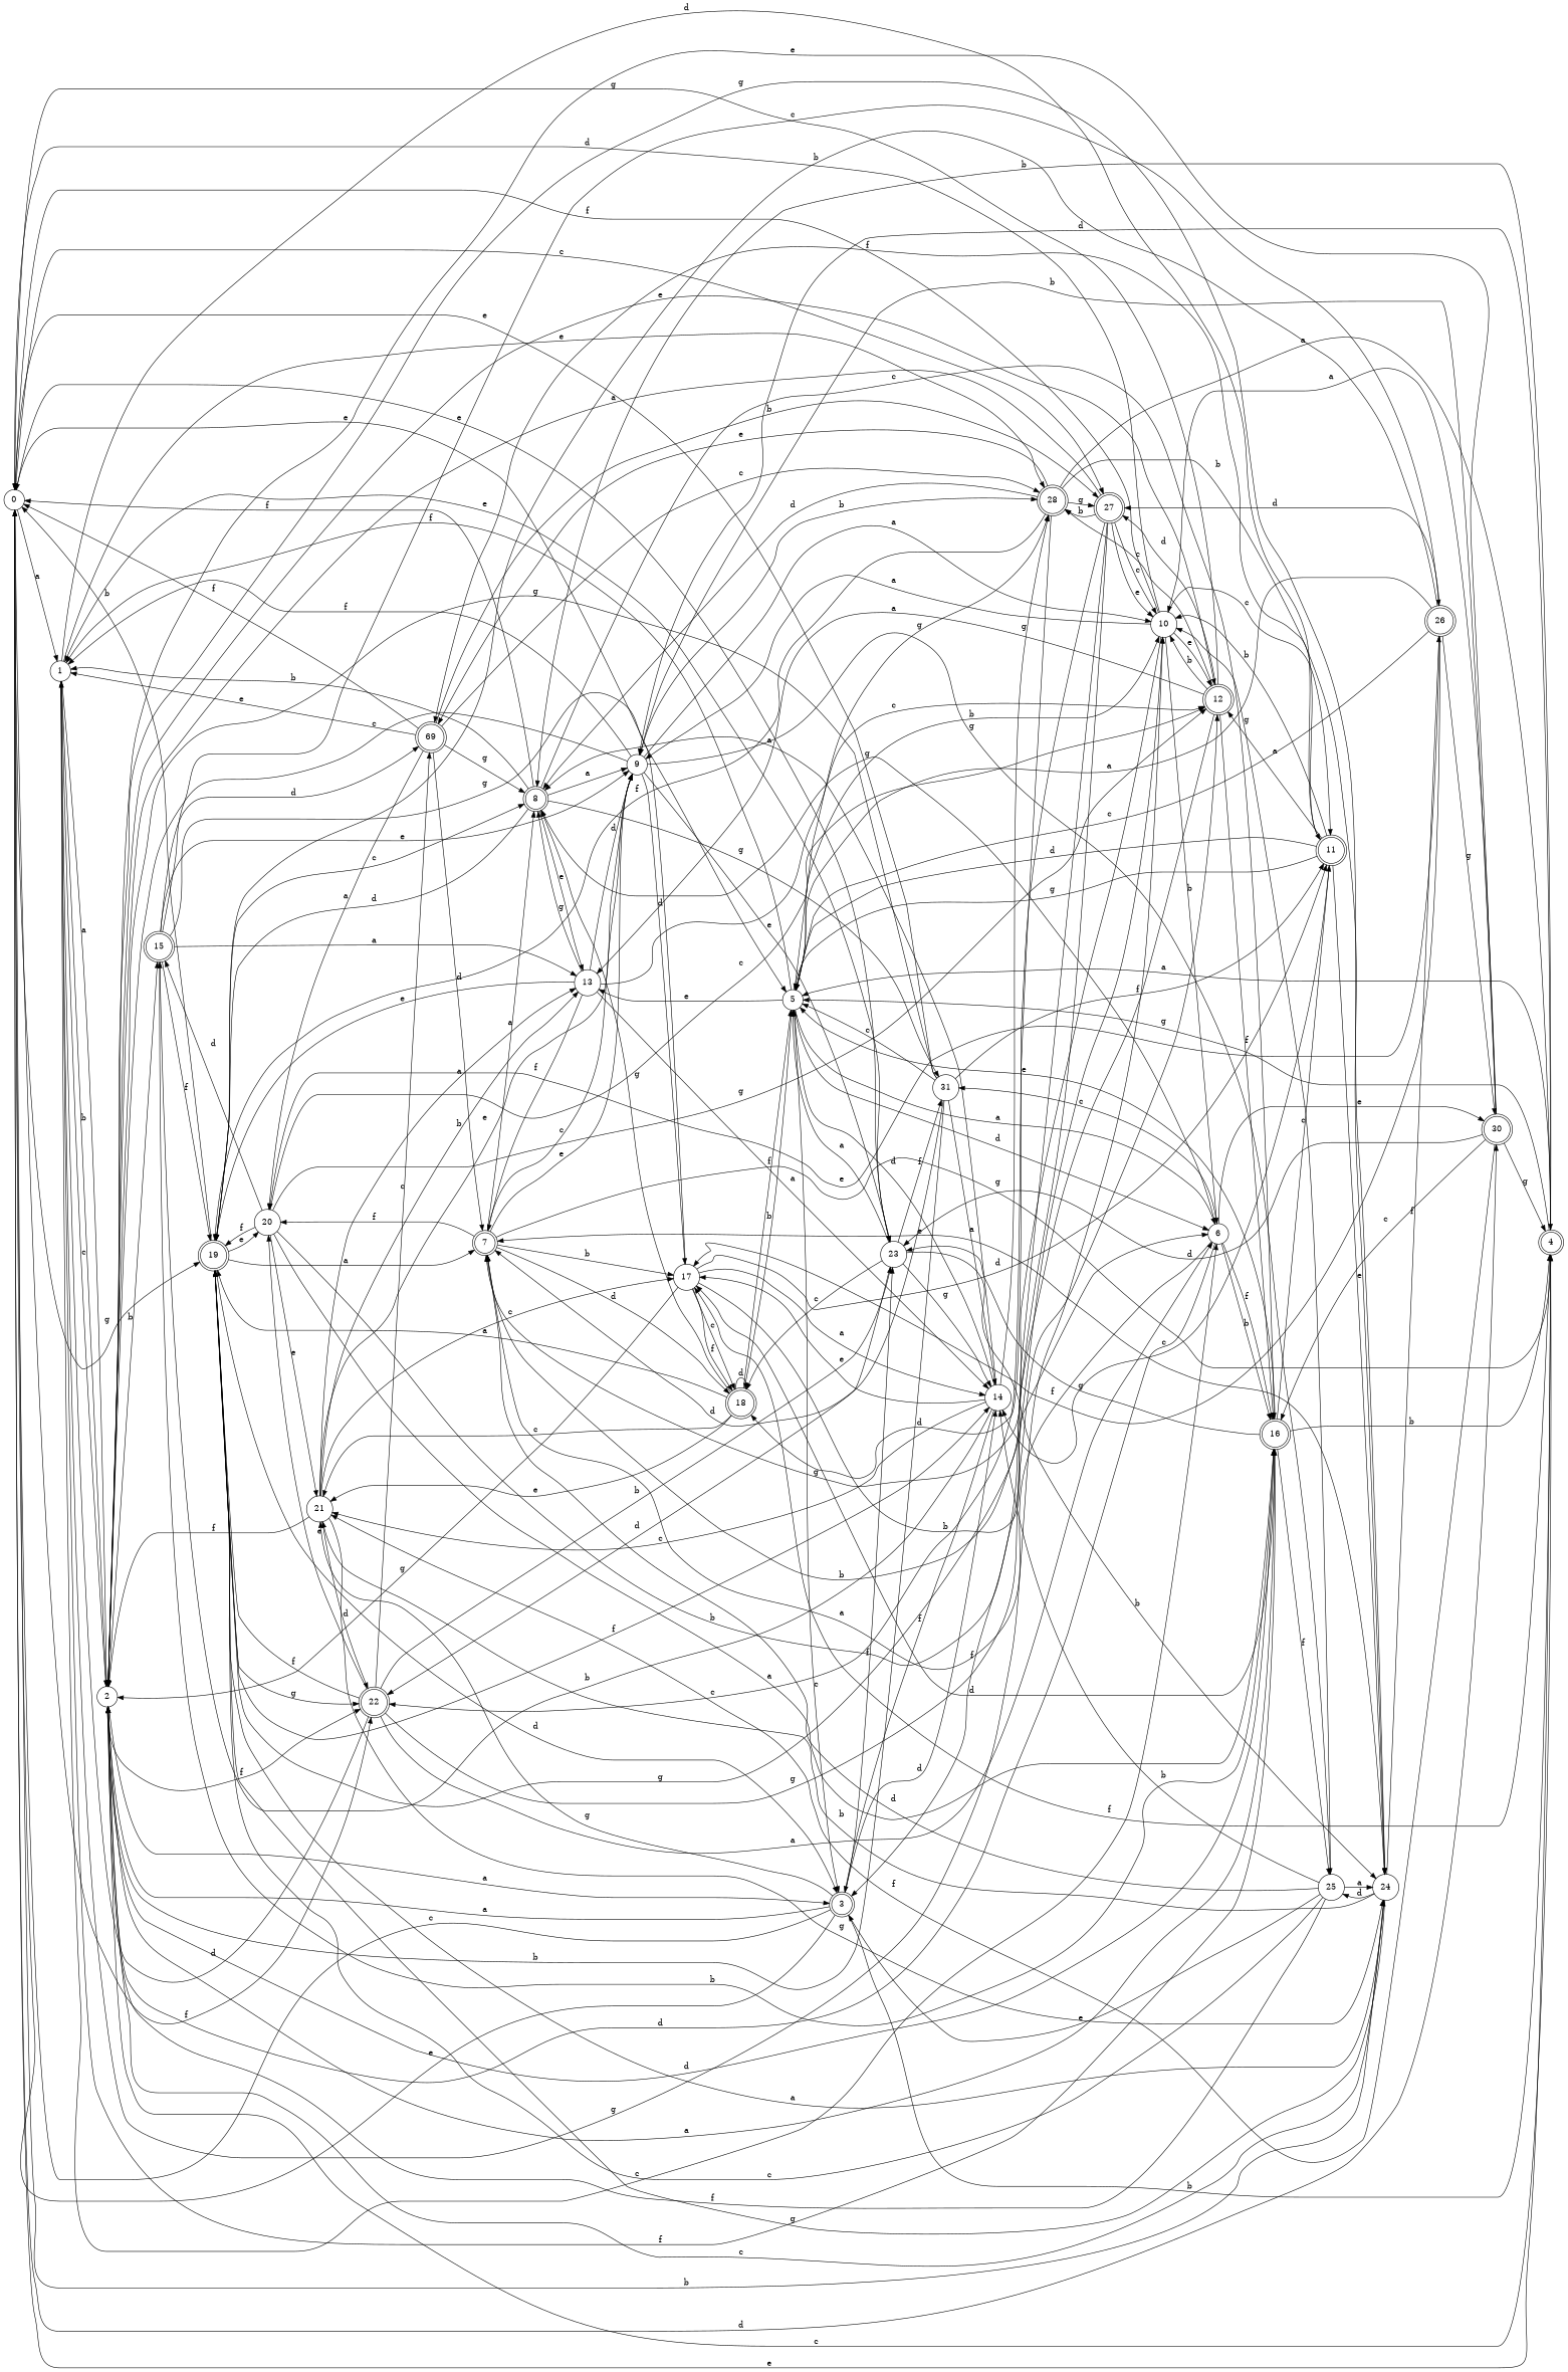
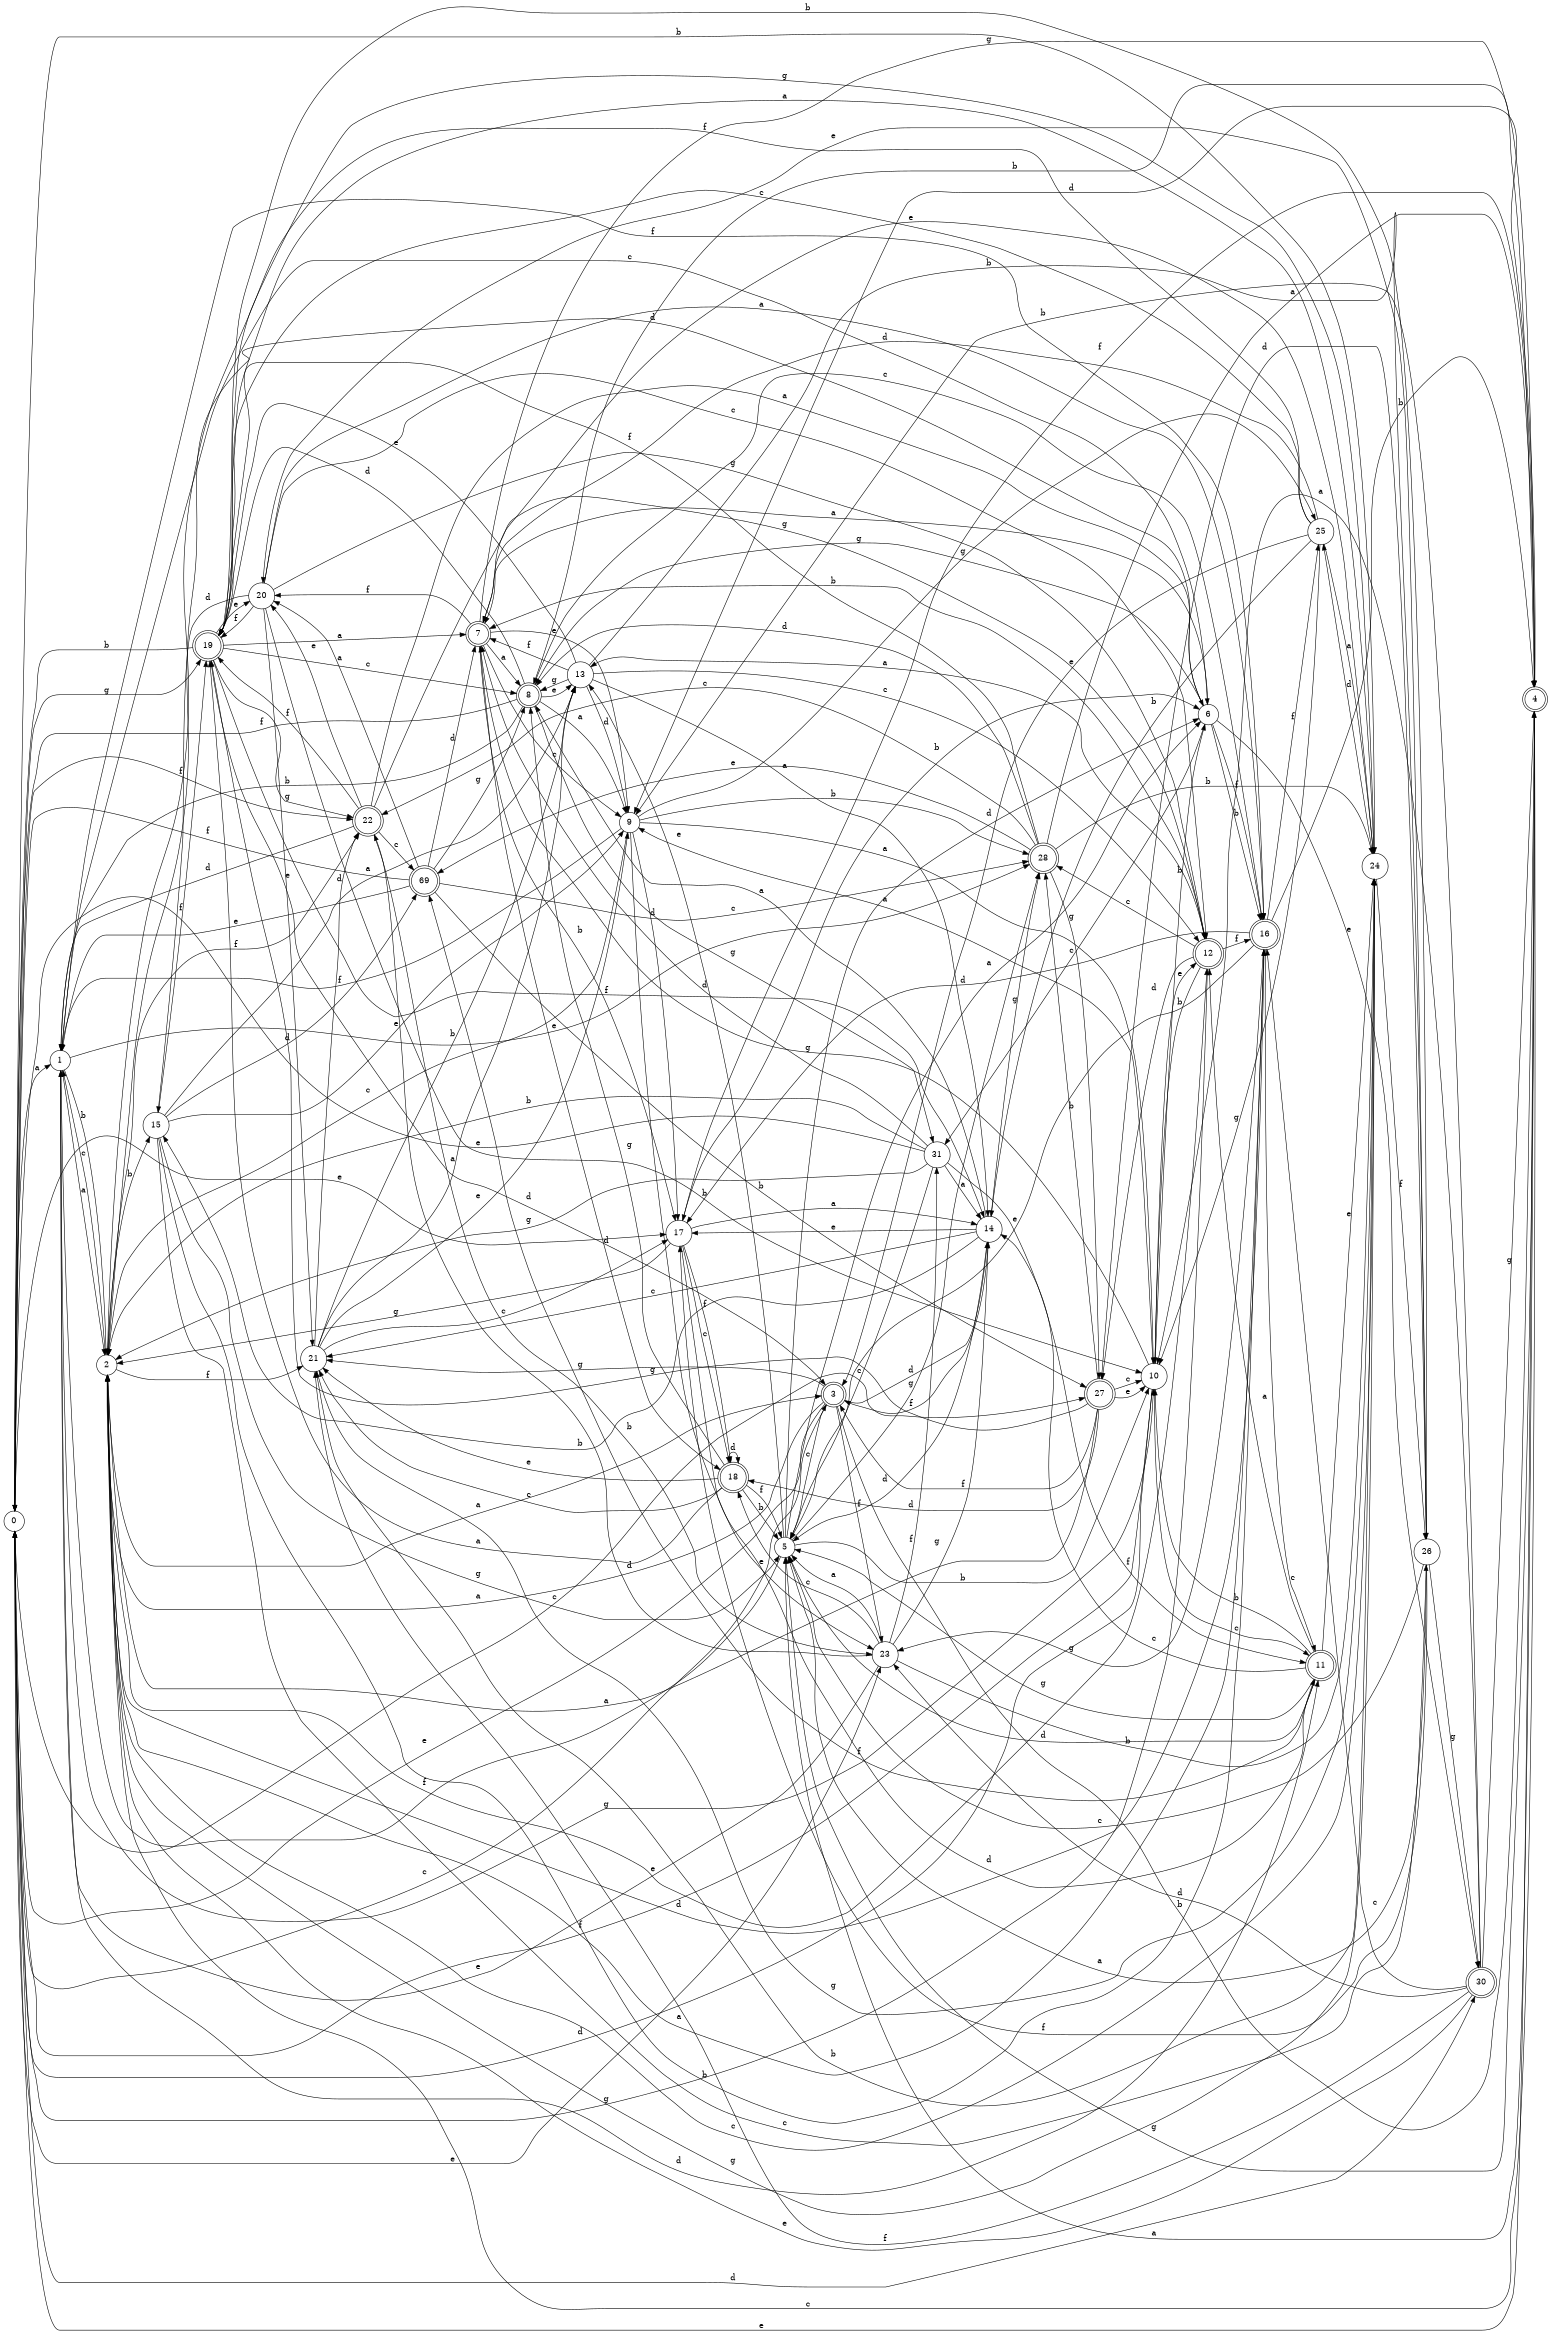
  digraph {
    rankdir=LR
    node [color=black fillcolor=white shape=circle style=filled]
    n1 [label=0]
    n2 [label=1]
    n3 [label=19 shape=doublecircle style="rounded,filled"]
    n4 [label=22 shape=doublecircle style="rounded,filled"]
    n5 [label=23]
    n6 [label=24]
    n7 [label=27 shape=doublecircle style="rounded,filled"]
    n8 [label=30 shape=doublecircle style="rounded,filled"]
    n9 [label=2]
    n10 [label=6]
    n11 [label=10]
    n12 [label=11 shape=doublecircle style="rounded,filled"]
    n13 [label=16 shape=doublecircle style="rounded,filled"]
    n14 [label=28 shape=doublecircle style="rounded,filled"]
    n15 [label=3 shape=doublecircle style="rounded,filled"]
    n16 [label=14]
    n17 [label=8 shape=doublecircle style="rounded,filled"]
    n18 [label=7 shape=doublecircle style="rounded,filled"]
    n19 [label=20]
    n20 [label=12 shape=doublecircle style="rounded,filled"]
    n21 [label=69 shape=doublecircle style="rounded,filled"]
    n22 [label=5]
    n23 [label=31]
    n24 [label=18 shape=doublecircle style="rounded,filled"]
    n25 [label=21]
    n26 [label=25]
-   n27 [label=26 shape=doublecircle]
+   n27 [label=26]
    n28 [label=4 shape=doublecircle style="rounded,filled"]
    n29 [label=9]
-   n30 [label=15 shape=doublecircle style="rounded,filled"]
+   n30 [label=15 style="rounded,filled"]
    n31 [label=17]
    n32 [label=13]
    n1 -> n2 [label=a]
    n1 -> n3 [label=g]
    n1 -> n4 [label=f]
    n1 -> n5 [label=e]
    n1 -> n6 [label=b]
    n1 -> n7 [label=c]
    n1 -> n8 [label=d]
    n2 -> n9 [label=a]
    n2 -> n9 [label=b]
    n2 -> n10 [label=c]
    n2 -> n11 [label=g]
    n2 -> n12 [label=d]
    n2 -> n13 [label=f]
    n2 -> n14 [label=e]
    n3 -> n1 [label=b]
    n3 -> n4 [label=g]
    n3 -> n15 [label=d]
    n3 -> n16 [label=f]
    n3 -> n17 [label=c]
    n3 -> n18 [label=a]
    n3 -> n19 [label=e]
    n4 -> n2 [label=d]
    n4 -> n3 [label=f]
    n4 -> n5 [label=b]
    n4 -> n10 [label=a]
    n4 -> n19 [label=e]
    n4 -> n20 [label=g]
    n4 -> n21 [label=c]
    n5 -> n2 [label=e]
    n5 -> n4 [label=d]
    n5 -> n6 [label=b]
    n5 -> n16 [label=g]
    n5 -> n22 [label=a]
    n5 -> n23 [label=f]
    n5 -> n24 [label=c]
    n6 -> n3 [label=a]
    n6 -> n3 [label=g]
    n6 -> n9 [label=c]
    n6 -> n18 [label=e]
    n6 -> n25 [label=b]
    n6 -> n26 [label=d]
    n6 -> n27 [label=f]
    n7 -> n3 [label=g]
    n7 -> n9 [label=a]
    n7 -> n11 [label=c]
    n7 -> n11 [label=e]
    n7 -> n14 [label=b]
    n7 -> n15 [label=f]
    n7 -> n24 [label=d]
    n8 -> n5 [label=d]
    n8 -> n9 [label=e]
    n8 -> n11 [label=a]
    n8 -> n13 [label=c]
    n8 -> n25 [label=f]
    n8 -> n28 [label=g]
    n8 -> n29 [label=b]
    n9 -> n2 [label=c]
    n9 -> n4 [label=f]
    n9 -> n6 [label=g]
    n9 -> n13 [label=d]
    n9 -> n15 [label=a]
    n9 -> n20 [label=e]
    n9 -> n30 [label=b]
    n10 -> n8 [label=e]
    n10 -> n9 [label=d]
    n10 -> n13 [label=b]
    n10 -> n13 [label=f]
    n10 -> n17 [label=g]
    n10 -> n18 [label=a]
    n10 -> n23 [label=c]
    n11 -> n1 [label=d]
    n11 -> n1 [label=f]
    n11 -> n10 [label=b]
    n11 -> n12 [label=c]
    n11 -> n18 [label=g]
    n11 -> n20 [label=e]
    n11 -> n29 [label=a]
    n12 -> n6 [label=e]
    n12 -> n11 [label=b]
    n12 -> n16 [label=c]
    n12 -> n20 [label=a]
    n12 -> n21 [label=f]
    n12 -> n22 [label=d]
    n12 -> n22 [label=g]
    n13 -> n5 [label=g]
    n13 -> n9 [label=a]
    n13 -> n12 [label=c]
    n13 -> n22 [label=e]
    n13 -> n26 [label=f]
    n13 -> n28 [label=b]
    n13 -> n31 [label=d]
    n14 -> n3 [label=f]
    n14 -> n4 [label=c]
    n14 -> n6 [label=b]
    n14 -> n7 [label=g]
    n14 -> n17 [label=d]
    n14 -> n21 [label=e]
    n14 -> n28 [label=a]
    n15 -> n1 [label=c]
    n15 -> n1 [label=e]
    n15 -> n5 [label=f]
    n15 -> n9 [label=a]
    n15 -> n16 [label=d]
    n15 -> n25 [label=g]
    n15 -> n28 [label=b]
    n16 -> n14 [label=g]
    n16 -> n15 [label=f]
    n16 -> n17 [label=a]
    n16 -> n22 [label=d]
    n16 -> n25 [label=c]
    n16 -> n30 [label=b]
    n16 -> n31 [label=e]
    n17 -> n1 [label=f]
    n17 -> n2 [label=b]
    n17 -> n3 [label=d]
    n17 -> n13 [label=c]
    n17 -> n23 [label=g]
    n17 -> n29 [label=a]
    n17 -> n32 [label=e]
    n18 -> n17 [label=a]
    n18 -> n19 [label=f]
    n18 -> n24 [label=d]
    n18 -> n28 [label=g]
    n18 -> n29 [label=c]
    n18 -> n29 [label=e]
    n18 -> n31 [label=b]
    n19 -> n3 [label=f]
    n19 -> n11 [label=b]
    n19 -> n13 [label=a]
    n19 -> n20 [label=c]
    n19 -> n20 [label=g]
    n19 -> n25 [label=e]
    n19 -> n30 [label=d]
    n20 -> n1 [label=g]
    n20 -> n7 [label=d]
    n20 -> n11 [label=b]
    n20 -> n13 [label=f]
    n20 -> n14 [label=c]
    n20 -> n18 [label=b]
    n20 -> n32 [label=a]
    n21 -> n1 [label=f]
    n21 -> n2 [label=e]
    n21 -> n7 [label=b]
    n21 -> n14 [label=c]
    n21 -> n17 [label=g]
    n21 -> n18 [label=d]
    n21 -> n19 [label=a]
    n22 -> n2 [label=f]
    n22 -> n10 [label=a]
    n22 -> n10 [label=d]
    n22 -> n11 [label=b]
    n22 -> n14 [label=g]
    n22 -> n15 [label=c]
    n22 -> n32 [label=e]
    n23 -> n1 [label=e]
    n23 -> n9 [label=b]
    n23 -> n9 [label=g]
    n23 -> n12 [label=f]
    n23 -> n16 [label=a]
    n23 -> n18 [label=d]
    n23 -> n22 [label=c]
    n24 -> n3 [label=a]
    n24 -> n17 [label=g]
    n24 -> n22 [label=b]
    n24 -> n22 [label=f]
    n24 -> n24 [label=d]
    n24 -> n25 [label=c]
    n24 -> n25 [label=e]
    n25 -> n4 [label=d]
    n25 -> n6 [label=g]
-   n25 -> n9 [label=f]
+   n9 -> n25 [label=f]
    n25 -> n29 [label=e]
    n25 -> n31 [label=c]
    n25 -> n32 [label=a]
    n25 -> n32 [label=b]
    n26 -> n3 [label=c]
    n26 -> n6 [label=a]
    n26 -> n9 [label=f]
    n26 -> n11 [label=g]
    n26 -> n15 [label=e]
    n26 -> n16 [label=b]
    n26 -> n18 [label=d]
    n27 -> n3 [label=b]
    n27 -> n7 [label=d]
    n27 -> n8 [label=g]
    n27 -> n19 [label=e]
    n27 -> n22 [label=a]
    n27 -> n22 [label=c]
    n27 -> n31 [label=f]
    n28 -> n1 [label=e]
    n28 -> n9 [label=c]
    n28 -> n17 [label=b]
    n28 -> n22 [label=a]
    n28 -> n22 [label=g]
    n28 -> n29 [label=d]
    n28 -> n31 [label=f]
    n29 -> n2 [label=f]
    n29 -> n5 [label=e]
    n29 -> n9 [label=c]
    n29 -> n11 [label=a]
    n29 -> n14 [label=b]
    n29 -> n26 [label=g]
    n29 -> n31 [label=d]
    n30 -> n3 [label=f]
    n30 -> n13 [label=b]
    n30 -> n21 [label=d]
    n30 -> n22 [label=g]
    n30 -> n27 [label=c]
    n30 -> n29 [label=e]
    n30 -> n32 [label=a]
-   n31 -> n1 [label=e]
+   n1 -> n31 [label=e]
    n31 -> n9 [label=g]
    n31 -> n10 [label=b]
    n31 -> n12 [label=d]
    n31 -> n16 [label=a]
    n31 -> n24 [label=c]
    n31 -> n24 [label=f]
    n32 -> n3 [label=e]
    n32 -> n16 [label=a]
    n32 -> n17 [label=g]
    n32 -> n18 [label=f]
    n32 -> n20 [label=c]
+   n32 -> n27 [label=b]
    n32 -> n29 [label=d]
  }
